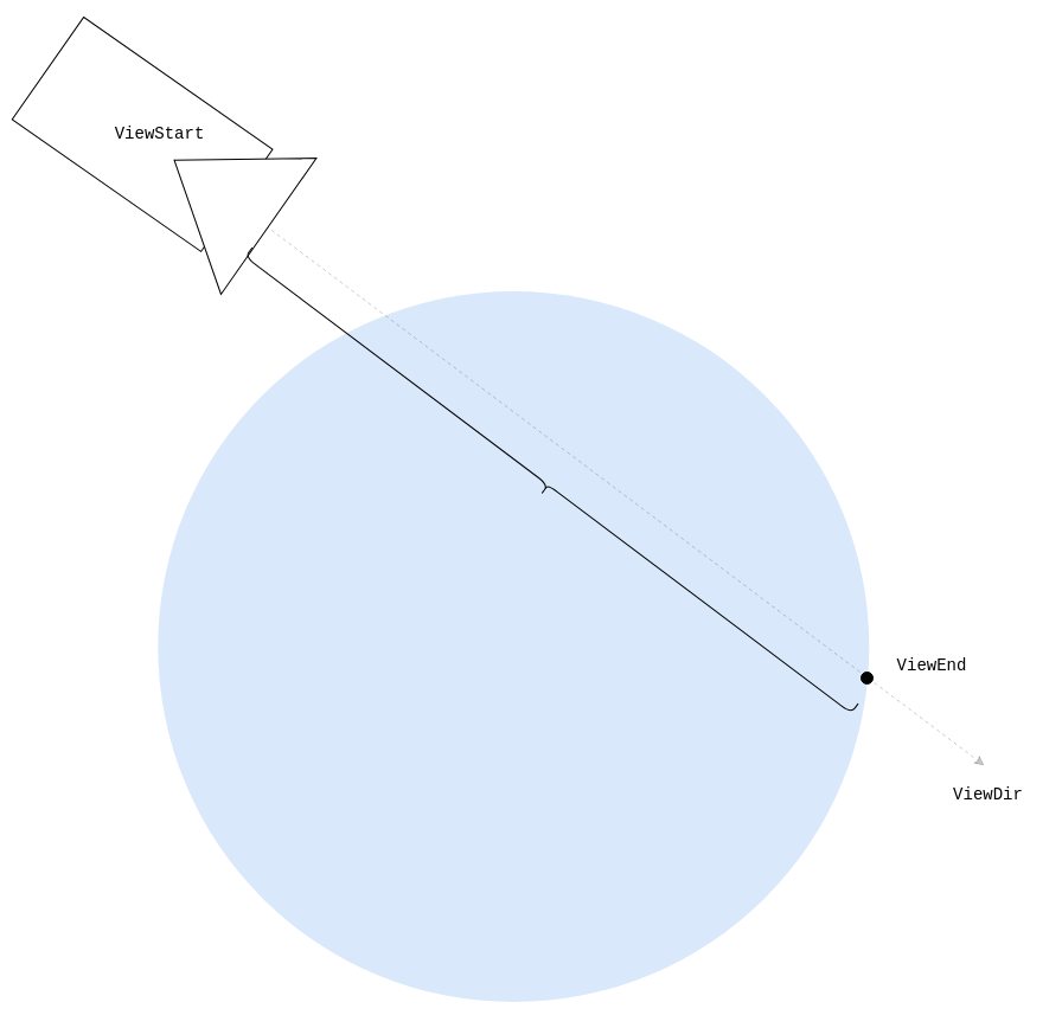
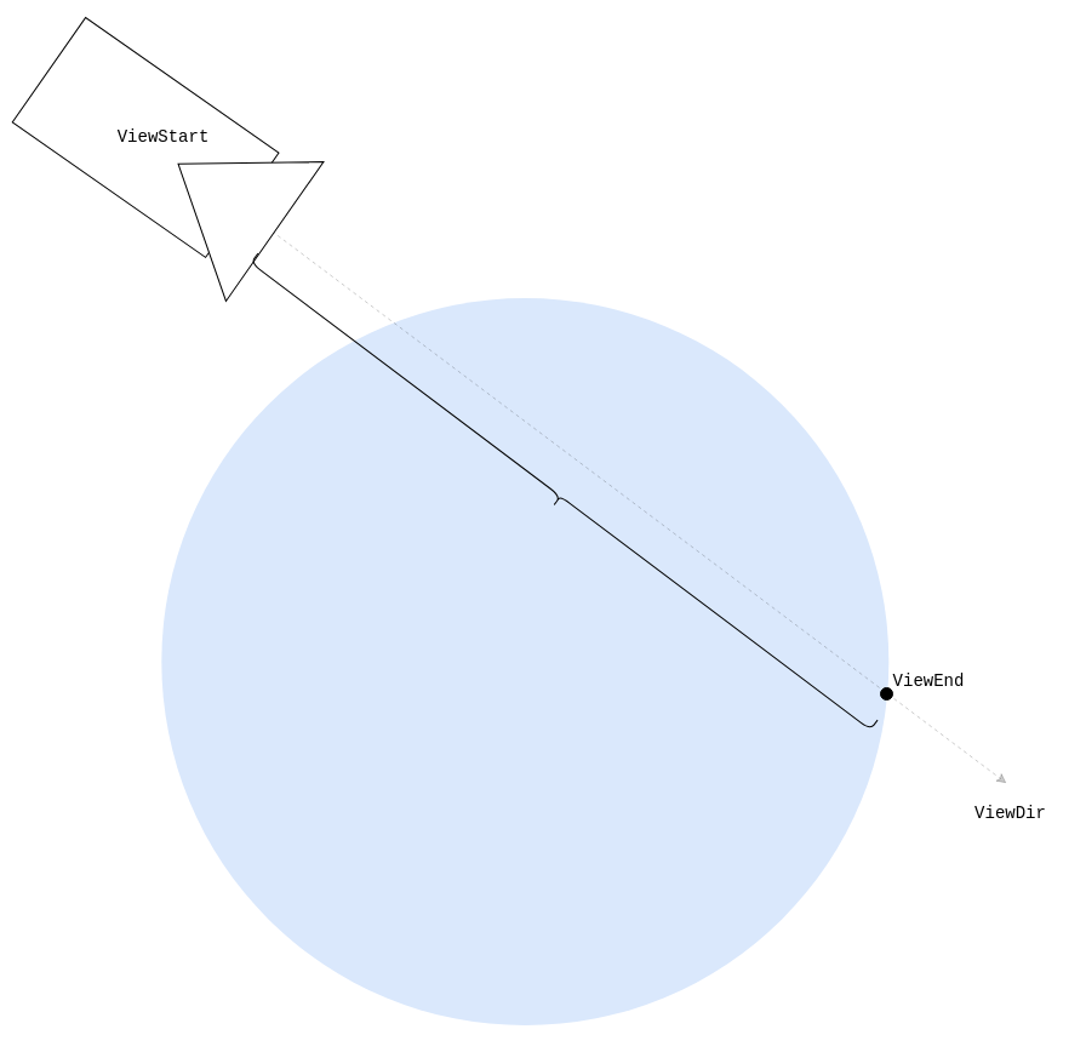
  <mxCell id="0" />
  <mxCell id="1" parent="0" />
  <mxCell id="2" value="" style="ellipse;whiteSpace=wrap;html=1;aspect=fixed;dashed=1;dashPattern=1 2;fillColor=#dae8fc;strokeColor=none;gradientColor=none;shadow=0;" vertex="1" parent="1"><mxGeometry x="132.81" y="213.55" width="600" height="600" as="geometry" /></mxCell>
  <mxCell id="3" value="" style="endArrow=classic;html=1;rounded=0;dashed=1;opacity=20;" edge="1" parent="1"><mxGeometry width="50" height="50" relative="1" as="geometry"><mxPoint x="219.065" y="154.648" as="sourcePoint" /><mxPoint x="830.047" y="613.799" as="targetPoint" /></mxGeometry></mxCell>
  <mxCell id="4" value="" style="group;rotation=35;" vertex="1" connectable="0" parent="1"><mxGeometry x="20.449" y="20.311" width="226.99" height="140.352" as="geometry" /></mxCell>
  <mxCell id="5" value="" style="rounded=0;whiteSpace=wrap;html=1;movable=1;resizable=1;rotatable=1;deletable=1;editable=1;locked=0;connectable=1;rotation=35;" vertex="1" parent="4"><mxGeometry x="1.892" y="8.02" width="194.563" height="105.264" as="geometry" /></mxCell>
  <mxCell id="6" style="edgeStyle=orthogonalEdgeStyle;rounded=0;orthogonalLoop=1;jettySize=auto;html=1;exitX=0;exitY=0.5;exitDx=0;exitDy=0;" edge="1" parent="4" source="7"><mxGeometry relative="1" as="geometry"><mxPoint x="206.183" y="138.347" as="targetPoint" /></mxGeometry></mxCell>
  <mxCell id="7" value="" style="triangle;whiteSpace=wrap;html=1;rotation=-145;movable=1;resizable=1;rotatable=1;deletable=1;editable=1;locked=0;connectable=1;" vertex="1" parent="4"><mxGeometry x="117.278" y="40.101" width="97.282" height="140.352" as="geometry" /></mxCell>
  <mxCell id="8" value="&lt;div style=&quot;background-color: rgb(255, 255, 255); font-family: Consolas, &amp;quot;Courier New&amp;quot;, monospace; font-size: 14px; line-height: 19px; white-space-collapse: preserve;&quot;&gt;ViewStart&lt;/div&gt;" style="text;html=1;align=center;verticalAlign=middle;resizable=0;points=[];autosize=1;strokeColor=none;fillColor=none;" vertex="1" parent="4"><mxGeometry x="68.498" y="45.65" width="90" height="30" as="geometry" /></mxCell>
  <mxCell id="9" value="&lt;div style=&quot;font-family: Consolas, &amp;quot;Courier New&amp;quot;, monospace; font-size: 14px; line-height: 19px; white-space-collapse: preserve;&quot;&gt;ViewDir&lt;/div&gt;" style="text;html=1;align=center;verticalAlign=middle;resizable=0;points=[];autosize=1;strokeColor=none;fillColor=none;" vertex="1" parent="1"><mxGeometry x="793.003" y="623.999" width="80" height="30" as="geometry" /></mxCell>
  <mxCell id="10" value="" style="shape=curlyBracket;whiteSpace=wrap;html=1;rounded=1;flipH=1;labelPosition=right;verticalLabelPosition=middle;align=left;verticalAlign=middle;size=0.5;rotation=37;direction=south;flipV=1;" vertex="1" parent="1"><mxGeometry x="141.99" y="367.01" width="640" height="20" as="geometry" /></mxCell>
- <mxCell id="11" value="&lt;div style=&quot;font-family: Consolas, &amp;quot;Courier New&amp;quot;, monospace; font-size: 14px; line-height: 19px; white-space: pre;&quot;&gt;ViewEnd&lt;/div&gt;" style="text;html=1;align=center;verticalAlign=middle;whiteSpace=wrap;rounded=0;" vertex="1" parent="1"><mxGeometry x="756" y="515" width="60" height="30" as="geometry" /></mxCell>
+ <mxCell id="11" value="&lt;div style=&quot;font-family: Consolas, &amp;quot;Courier New&amp;quot;, monospace; font-size: 14px; line-height: 19px; white-space: pre;&quot;&gt;ViewEnd&lt;/div&gt;" style="text;html=1;align=center;verticalAlign=middle;whiteSpace=wrap;rounded=0;" vertex="1" parent="1"><mxGeometry x="736" y="515" width="60" height="30" as="geometry" /></mxCell>
  <mxCell id="12" value="" style="ellipse;whiteSpace=wrap;html=1;aspect=fixed;fillColor=#000000;" vertex="1" parent="1"><mxGeometry x="726" y="535" width="10" height="10" as="geometry" /></mxCell>
